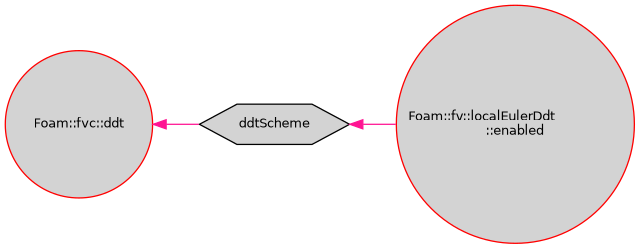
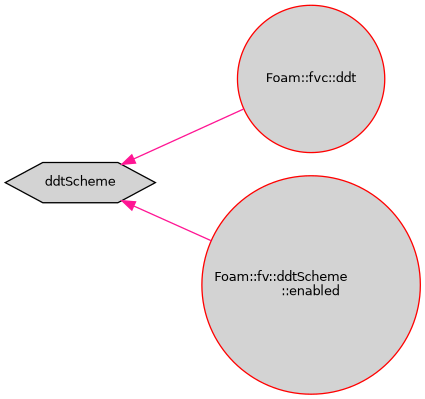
  digraph {
    rankdir=LR
    node [color=red fillcolor=lightgrey fontname=Helvetica fontsize=10 shape=circle style=filled]
    edge [color=deeppink dir=back fontname=Helvetica fontsize=10 labelfontname=Helvetica labelfontsize=10 style=solid]
    n1 [color=black fontcolor=black height=0.2 label=ddtScheme shape=hexagon width=0.4]
    n2 [height=0.2 label="Foam::fvc::ddt" width=0.4]
-   n3 [height=0.2 label="Foam::fv::localEulerDdt\l::enabled" width=0.4]
-   n2 -> n1
+   n3 [height=0.2 label="Foam::fv::ddtScheme\l::enabled" width=0.4]
+   n1 -> n2
    n1 -> n3
  }
